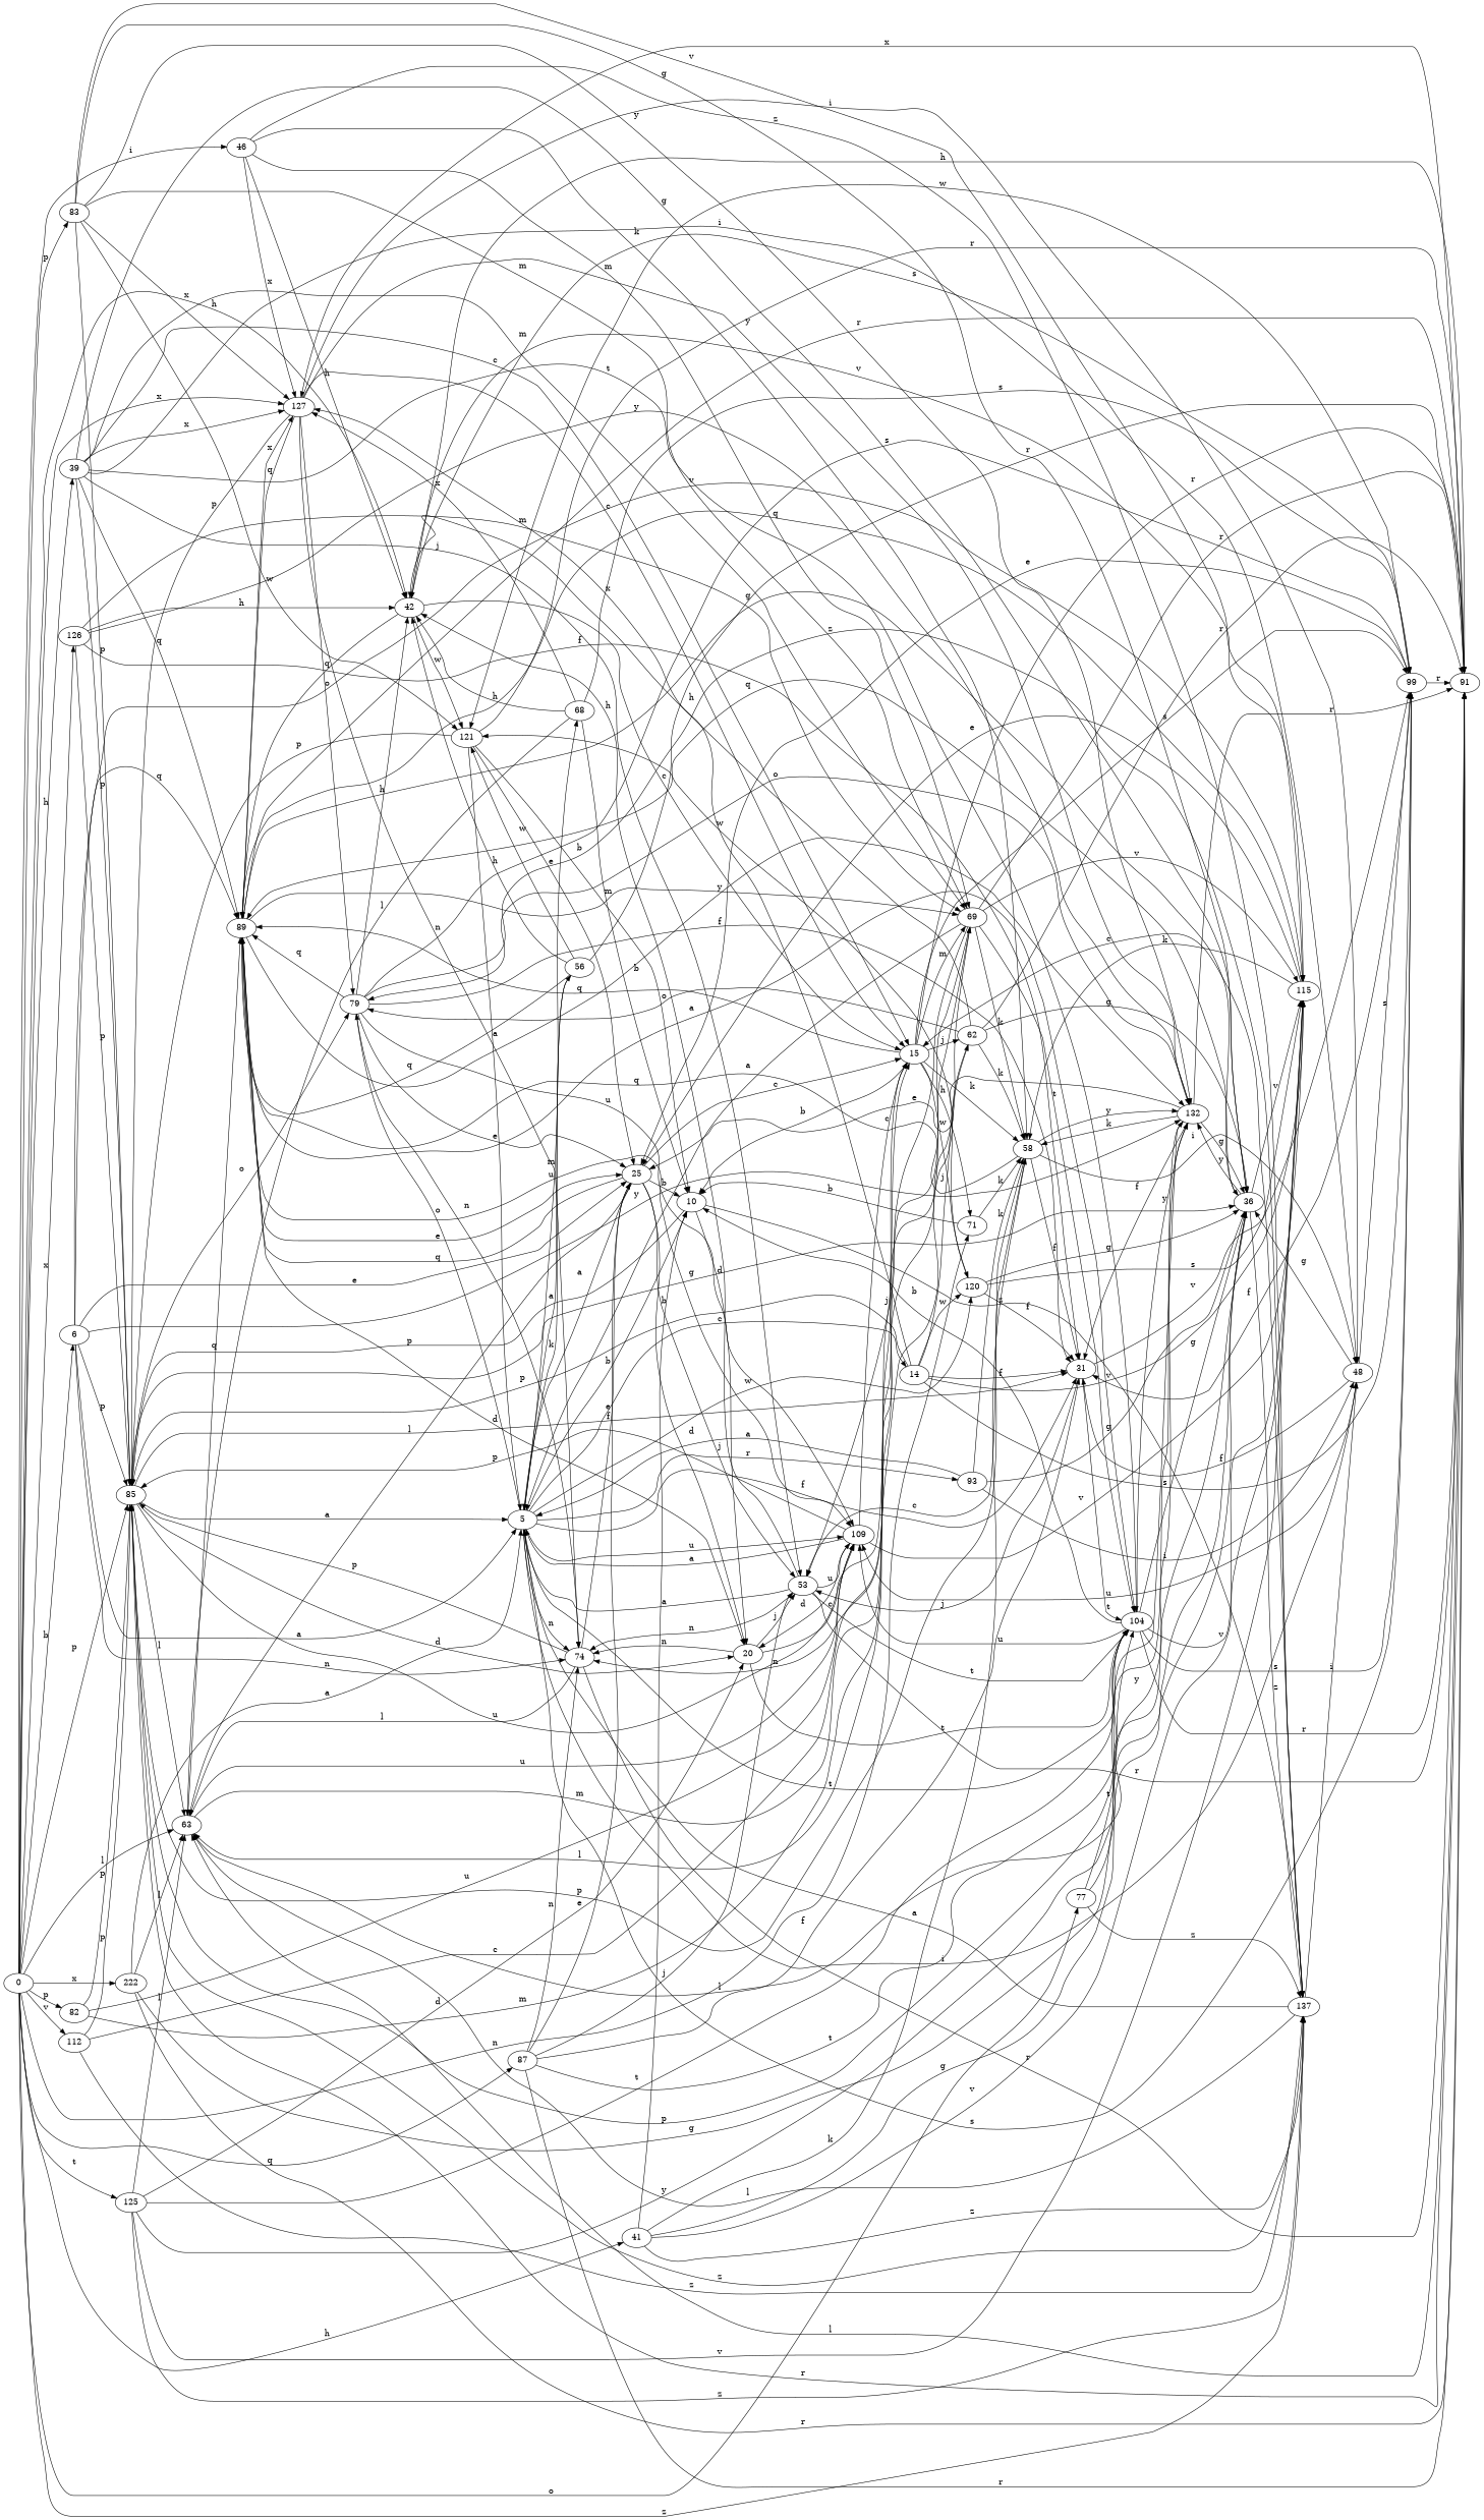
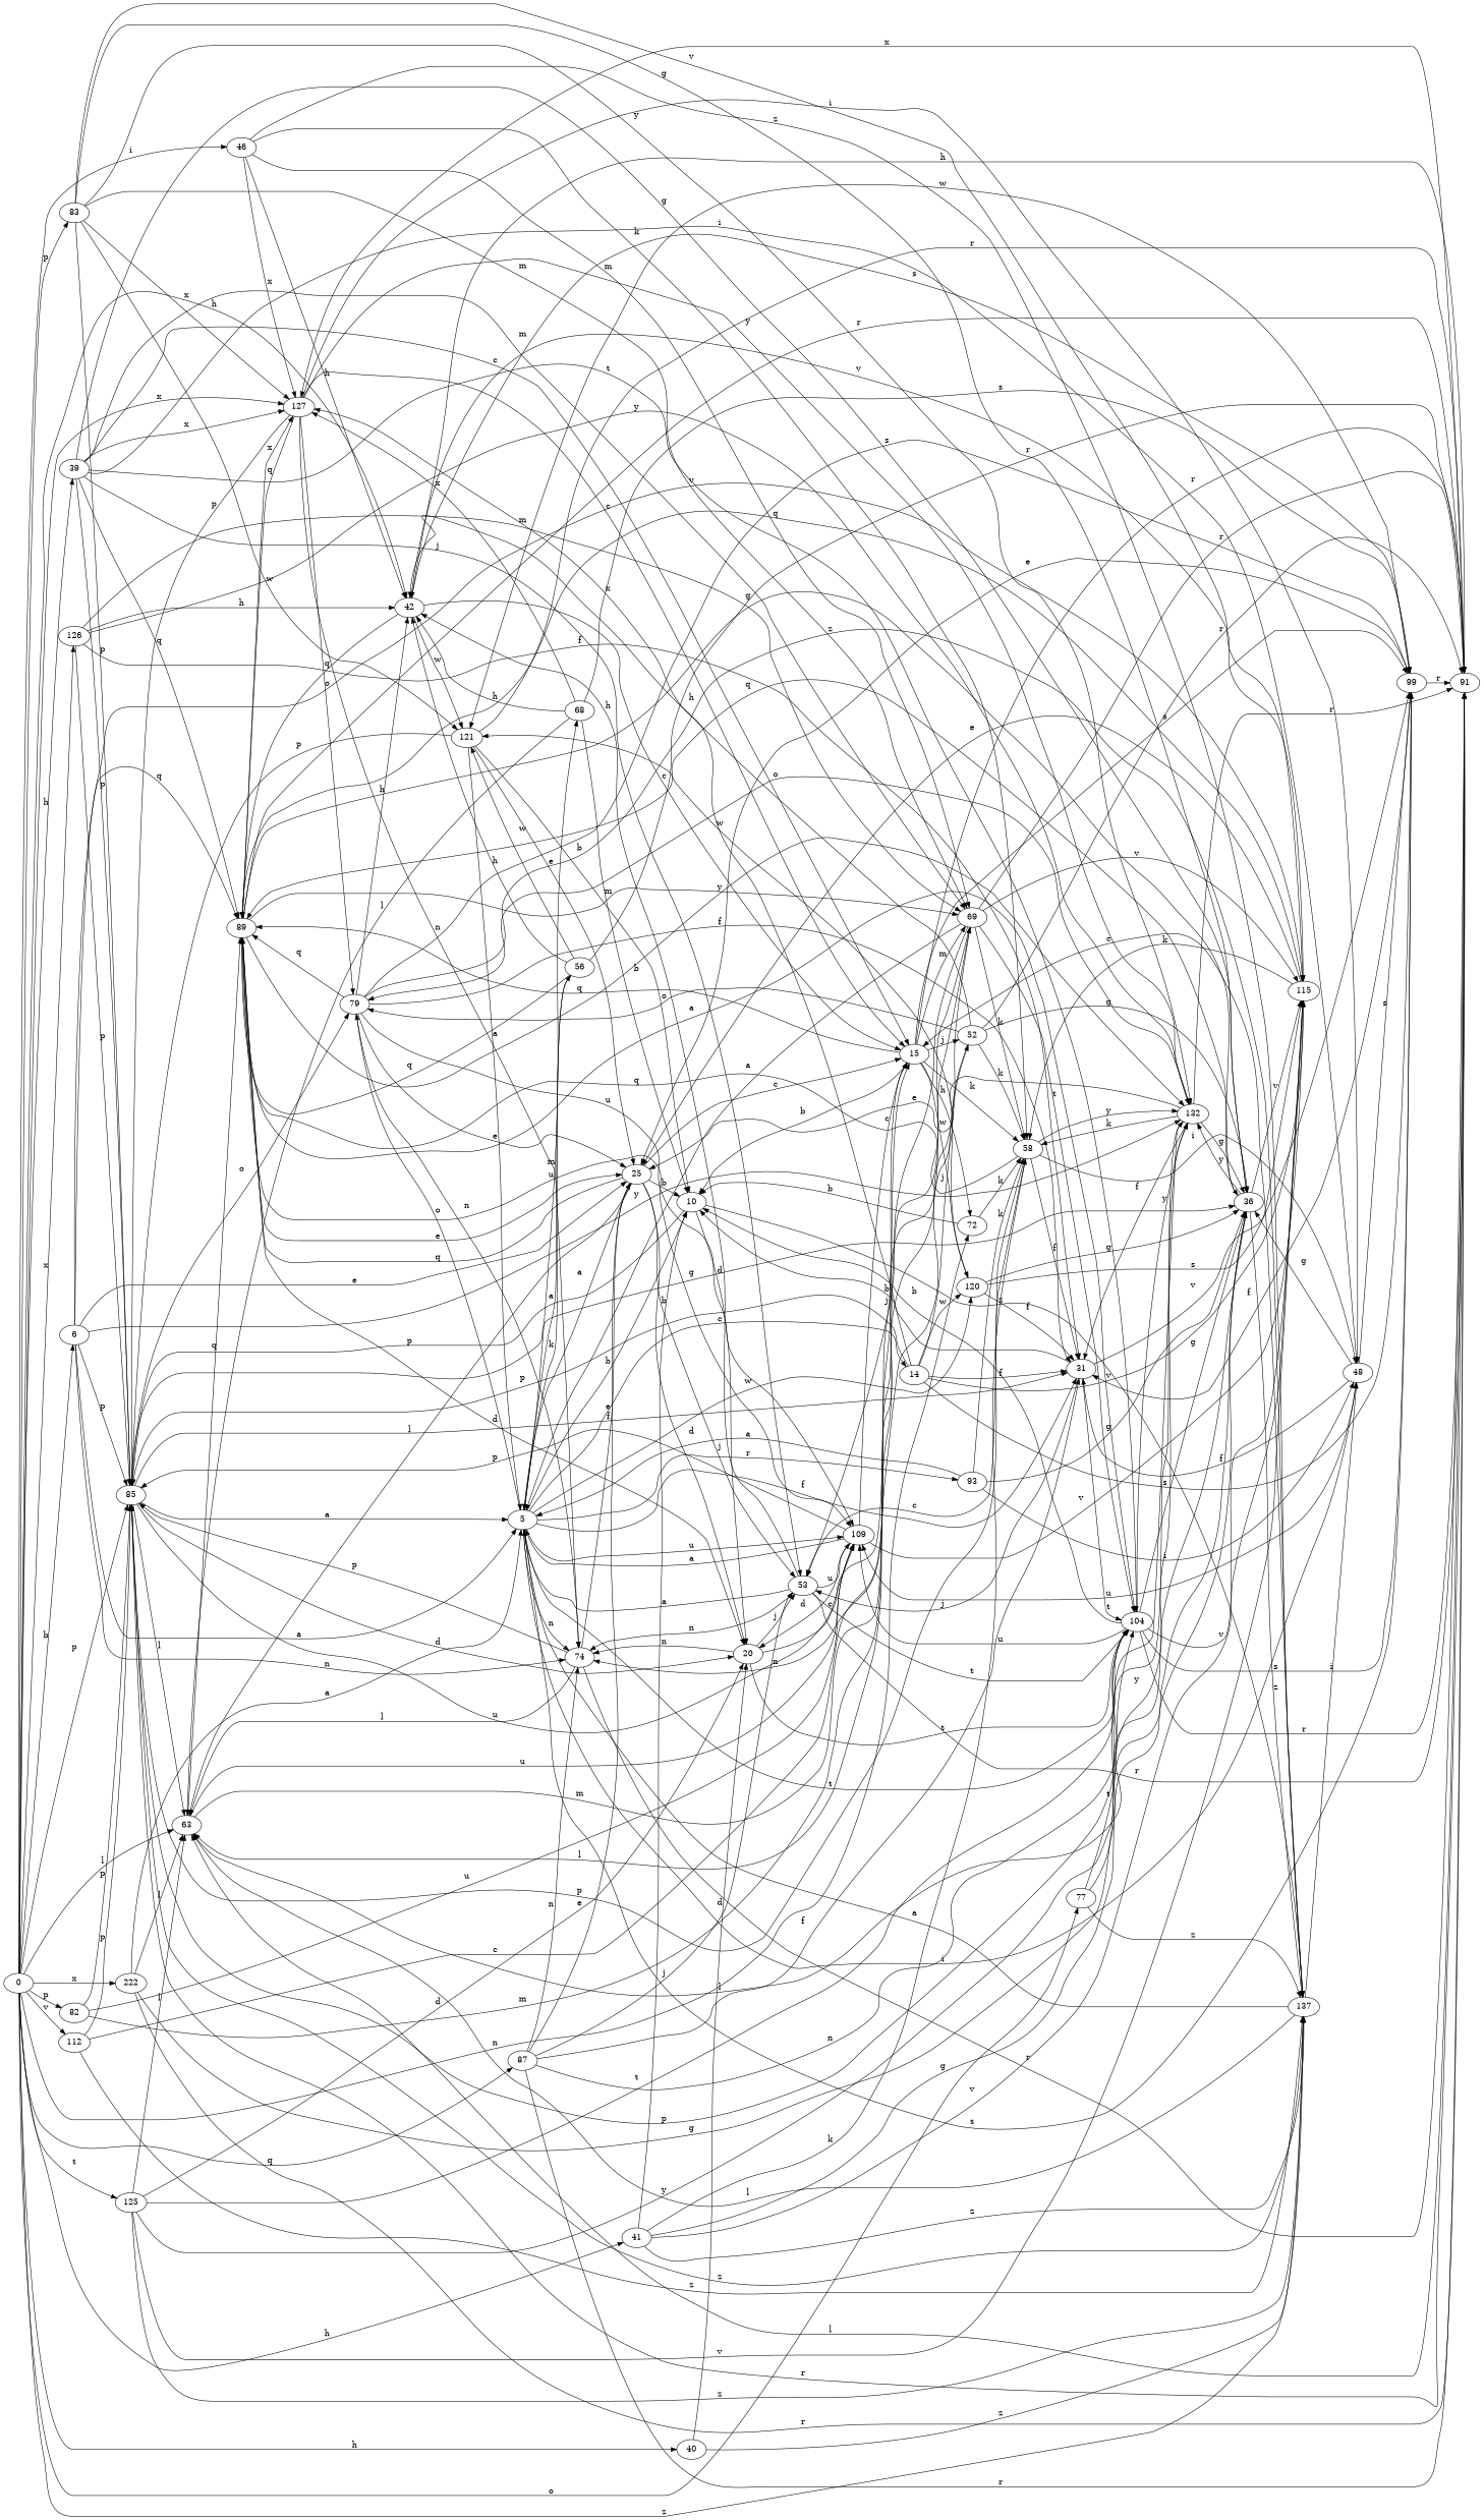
  strict digraph {
    rankdir=LR
    0
    6
    39
+   40
    41
    42
    46
    63
-   72 [label=71]
+   72
    77
    82
    83
    85
    87
    112
    n16 [label=222]
    125
    126
    127
    137
    5
    74
    25
    89
    115
    132
    48
    104
    15
    69
    53
    36
    20
    10
    58
    99
    121
    109
    31
    79
    n41 [label=91]
    14
    56
    68
    93
    120
-   52 [label=62]
+   52
    0 -> 6 [label=b]
    0 -> 39 [label=h]
+   0 -> 40 [label=h]
    0 -> 41 [label=h]
    0 -> 42 [label=h]
    0 -> 46 [label=i]
    0 -> 63 [label=l]
    0 -> 72 [label=n]
    0 -> 77 [label=o]
    0 -> 82 [label=p]
    0 -> 83 [label=p]
    0 -> 85 [label=p]
    0 -> 87 [label=q]
    0 -> 112 [label=v]
    0 -> n16 [label=x]
    0 -> 125 [label=t]
    0 -> 126 [label=x]
    0 -> 127 [label=x]
    0 -> 137 [label=z]
    6 -> 85 [label=p]
    6 -> 5 [label=a]
    6 -> 74 [label=n]
    6 -> 25 [label=e]
    6 -> 89 [label=q]
    6 -> 115 [label=v]
    6 -> 132 [label=y]
    39 -> 85 [label=p]
    39 -> 127 [label=x]
    39 -> 89 [label=q]
    39 -> 48 [label=i]
    39 -> 104 [label=t]
    39 -> 15 [label=c]
    39 -> 69 [label=m]
    39 -> 53 [label=j]
    39 -> 36 [label=g]
+   40 -> 137 [label=z]
+   40 -> 20 [label=d]
    41 -> 137 [label=z]
    41 -> 115 [label=v]
    41 -> 36 [label=g]
    41 -> 10 [label=b]
    41 -> 58 [label=k]
    42 -> 89 [label=q]
    42 -> 115 [label=v]
    42 -> 15 [label=c]
    42 -> 99 [label=s]
    42 -> 121 [label=w]
    46 -> 42 [label=h]
    46 -> 127 [label=x]
    46 -> 137 [label=z]
    46 -> 69 [label=m]
    46 -> 58 [label=k]
    63 -> 89 [label=q]
    63 -> 69 [label=m]
    63 -> 109 [label=u]
    72 -> 10 [label=b]
    72 -> 58 [label=k]
    77 -> 137 [label=z]
    77 -> 132 [label=y]
    77 -> 104 [label=t]
    82 -> 85 [label=p]
    82 -> 69 [label=m]
    82 -> 109 [label=u]
    83 -> 85 [label=p]
    83 -> 127 [label=x]
    83 -> 115 [label=v]
    83 -> 132 [label=y]
    83 -> 69 [label=m]
    83 -> 36 [label=g]
    83 -> 121 [label=w]
    85 -> 63 [label=l]
    85 -> 137 [label=z]
    85 -> 5 [label=a]
    85 -> 36 [label=g]
    85 -> 20 [label=d]
    85 -> 109 [label=u]
    85 -> 31 [label=f]
    85 -> 79 [label=o]
    85 -> n41 [label=r]
    87 -> 74 [label=n]
    87 -> 25 [label=e]
-   87 -> 104 [label=t]
+   87 -> 104 [label=n]
    87 -> 53 [label=j]
    87 -> 31 [label=f]
    87 -> n41 [label=r]
    112 -> 85 [label=p]
    112 -> 137 [label=z]
    112 -> 15 [label=c]
    n16 -> 63 [label=l]
    n16 -> 5 [label=a]
    n16 -> 36 [label=g]
    n16 -> n41 [label=r]
    125 -> 63 [label=l]
    125 -> 137 [label=z]
    125 -> 115 [label=v]
    125 -> 132 [label=y]
    125 -> 104 [label=t]
    125 -> 20 [label=d]
    126 -> 42 [label=h]
    126 -> 85 [label=p]
    126 -> 132 [label=y]
    126 -> 69 [label=m]
    126 -> 31 [label=f]
    127 -> 85 [label=p]
    127 -> 74 [label=n]
    127 -> 89 [label=q]
    127 -> 132 [label=y]
    127 -> 48 [label=i]
    127 -> 15 [label=c]
    127 -> 79 [label=o]
    137 -> 63 [label=l]
    137 -> 5 [label=a]
    137 -> 48 [label=i]
    137 -> 15 [label=c]
    5 -> 74 [label=n]
    5 -> 48 [label=i]
    5 -> 104 [label=t]
    5 -> 10 [label=b]
    5 -> 99 [label=s]
    5 -> 109 [label=u]
    5 -> 31 [label=f]
    5 -> 79 [label=o]
    5 -> 14 [label=c]
    5 -> 56 [label=k]
    5 -> 68 [label=m]
    5 -> 93 [label=r]
    5 -> 120 [label=w]
    74 -> 63 [label=l]
    74 -> 85 [label=p]
    74 -> 25 [label=e]
    74 -> n41 [label=r]
    25 -> 63 [label=l]
    25 -> 5 [label=a]
    25 -> 89 [label=q]
    25 -> 15 [label=c]
    25 -> 53 [label=j]
    25 -> 20 [label=d]
    25 -> 10 [label=b]
    89 -> 127 [label=x]
    89 -> 25 [label=e]
    89 -> 132 [label=y]
    89 -> 104 [label=a]
    89 -> 69 [label=m]
    89 -> 36 [label=g]
    89 -> 20 [label=d]
    89 -> 109 [label=u]
    89 -> n41 [label=r]
    115 -> 25 [label=e]
    115 -> 89 [label=q]
    115 -> 58 [label=k]
    132 -> 85 [label=p]
    132 -> 25 [label=e]
    132 -> 36 [label=g]
    132 -> 58 [label=k]
    132 -> 31 [label=f]
    132 -> 79 [label=o]
    132 -> n41 [label=r]
    48 -> 36 [label=g]
    48 -> 99 [label=s]
    48 -> 109 [label=u]
    48 -> 31 [label=f]
    104 -> 115 [label=v]
    104 -> 132 [label=y]
    104 -> 36 [label=g]
    104 -> 10 [label=b]
    104 -> 99 [label=s]
    104 -> 109 [label=u]
    104 -> n41 [label=r]
    15 -> 72 [label=h]
    15 -> 89 [label=q]
    15 -> 69 [label=m]
    15 -> 10 [label=b]
    15 -> 58 [label=k]
    15 -> 99 [label=s]
    15 -> n41 [label=r]
    15 -> 120 [label=w]
    15 -> 52 [label=j]
    69 -> 5 [label=a]
    69 -> 74 [label=n]
    69 -> 115 [label=v]
    69 -> 104 [label=t]
    69 -> 53 [label=j]
    69 -> 58 [label=k]
    69 -> n41 [label=r]
    53 -> 42 [label=h]
    53 -> 5 [label=a]
    53 -> 74 [label=n]
    53 -> 104 [label=t]
    53 -> 109 [label=u]
    53 -> n41 [label=r]
    36 -> 63 [label=l]
    36 -> 137 [label=z]
    36 -> 89 [label=q]
    36 -> 115 [label=v]
    36 -> 132 [label=y]
    20 -> 74 [label=n]
    20 -> 104 [label=t]
    20 -> 15 [label=c]
    20 -> 53 [label=j]
    10 -> 85 [label=p]
    10 -> 137 [label=z]
    10 -> 20 [label=d]
    58 -> 85 [label=p]
    58 -> 89 [label=q]
    58 -> 132 [label=y]
    58 -> 48 [label=i]
    58 -> 53 [label=c]
    58 -> 31 [label=f]
    99 -> 25 [label=e]
    99 -> 121 [label=w]
    99 -> 31 [label=f]
    99 -> n41 [label=r]
    121 -> 85 [label=p]
    121 -> 5 [label=a]
    121 -> 25 [label=e]
    121 -> 10 [label=b]
    121 -> n41 [label=r]
    109 -> 85 [label=p]
    109 -> 5 [label=a]
    109 -> 115 [label=v]
    109 -> 15 [label=c]
    109 -> 20 [label=d]
    31 -> 115 [label=v]
    31 -> 104 [label=t]
    31 -> 53 [label=j]
+   31 -> 10 [label=b]
    79 -> 42 [label=h]
    79 -> 137 [label=z]
    79 -> 74 [label=n]
    79 -> 25 [label=e]
    79 -> 89 [label=q]
    79 -> 99 [label=s]
    79 -> 109 [label=u]
    79 -> 31 [label=f]
    n41 -> 42 [label=h]
    n41 -> 63 [label=l]
    n41 -> 127 [label=x]
    14 -> 85 [label=p]
    14 -> 127 [label=x]
    14 -> 115 [label=v]
    14 -> 99 [label=s]
    14 -> 31 [label=f]
    14 -> 120 [label=w]
    14 -> 52 [label=j]
    56 -> 42 [label=h]
    56 -> 5 [label=a]
    56 -> 89 [label=q]
    56 -> 121 [label=w]
    56 -> n41 [label=r]
    68 -> 42 [label=h]
    68 -> 63 [label=l]
    68 -> 127 [label=x]
    68 -> 10 [label=b]
    68 -> 99 [label=s]
    93 -> 5 [label=a]
    93 -> 48 [label=i]
    93 -> 36 [label=g]
    93 -> 58 [label=k]
    120 -> 36 [label=g]
    120 -> 99 [label=s]
    120 -> 121 [label=w]
    120 -> 31 [label=f]
    52 -> 42 [label=h]
    52 -> 63 [label=l]
    52 -> 36 [label=g]
    52 -> 58 [label=k]
    52 -> 79 [label=o]
    52 -> n41 [label=r]
  }
